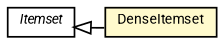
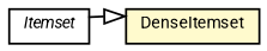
  digraph {
    nodesep=0.15
    rankdir=LR
    ranksep=0.25
    fontname="PT Serif"
    node [fontcolor=black fontname="PT Serif" fontsize=8 margin=0 shape=plaintext]
    n1 [height=0 label=<<table title="de.lmu.ifi.dbs.elki.algorithm.itemsetmining.Itemset" border="0" cellborder="1" cellspacing="0" cellpadding="2" href="Itemset.html" target="_parent"> 		<tr><td><table border="0" cellspacing="0" cellpadding="1"> 		<tr><td align="center" balign="center"> <font face="Roboto"><i>Itemset</i></font> </td></tr> 		</table></td></tr> 		</table>> width=0]
    n2 [height=0 label=<<table title="de.lmu.ifi.dbs.elki.algorithm.itemsetmining.DenseItemset" border="0" cellborder="1" cellspacing="0" cellpadding="2" bgcolor="lemonChiffon" href="DenseItemset.html" target="_parent"> 		<tr><td><table border="0" cellspacing="0" cellpadding="1"> 		<tr><td align="center" balign="center"> <font face="Roboto">DenseItemset</font> </td></tr> 		</table></td></tr> 		</table>> width=0]
-   n1 -> n2 [arrowtail=empty color=black dir=back fontname="PT Serif" fontsize=7 labelfontname=Roboto labelfontsize=7 weight=10]
+   n2 -> n1 [arrowtail=empty color=black dir=back fontname="PT Serif" fontsize=7 labelfontname=Roboto labelfontsize=7 weight=10]
  }
